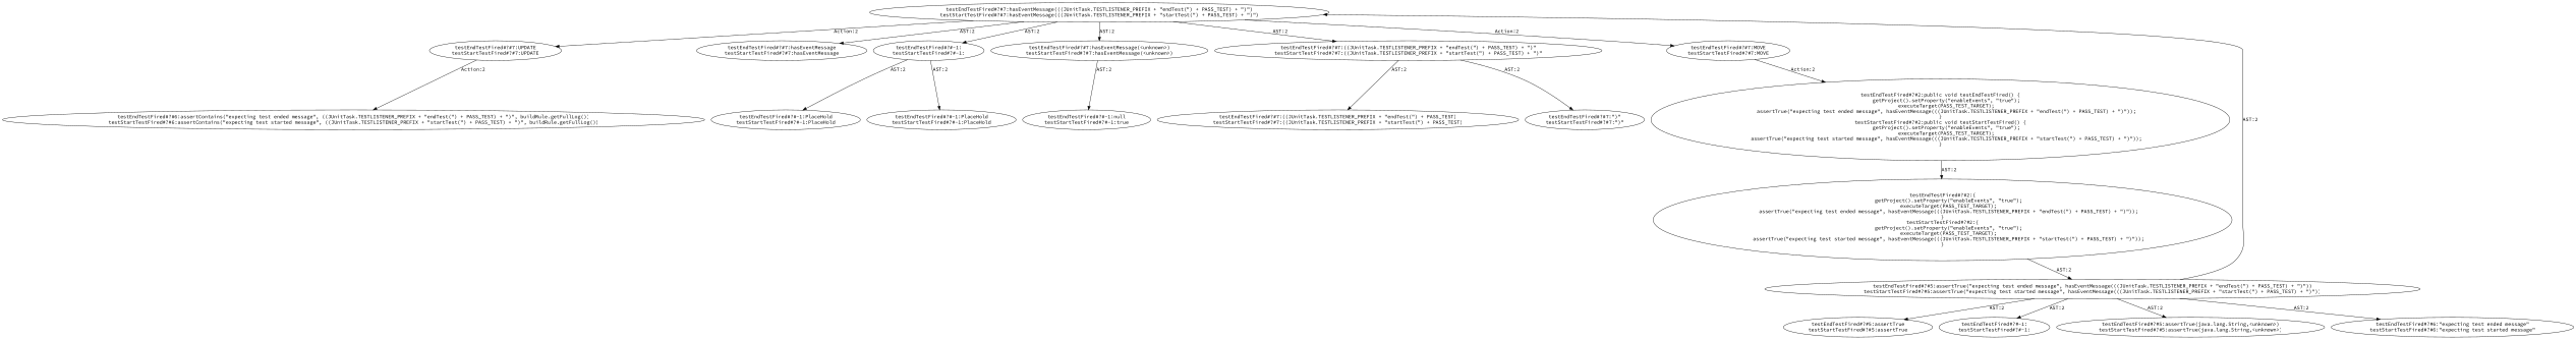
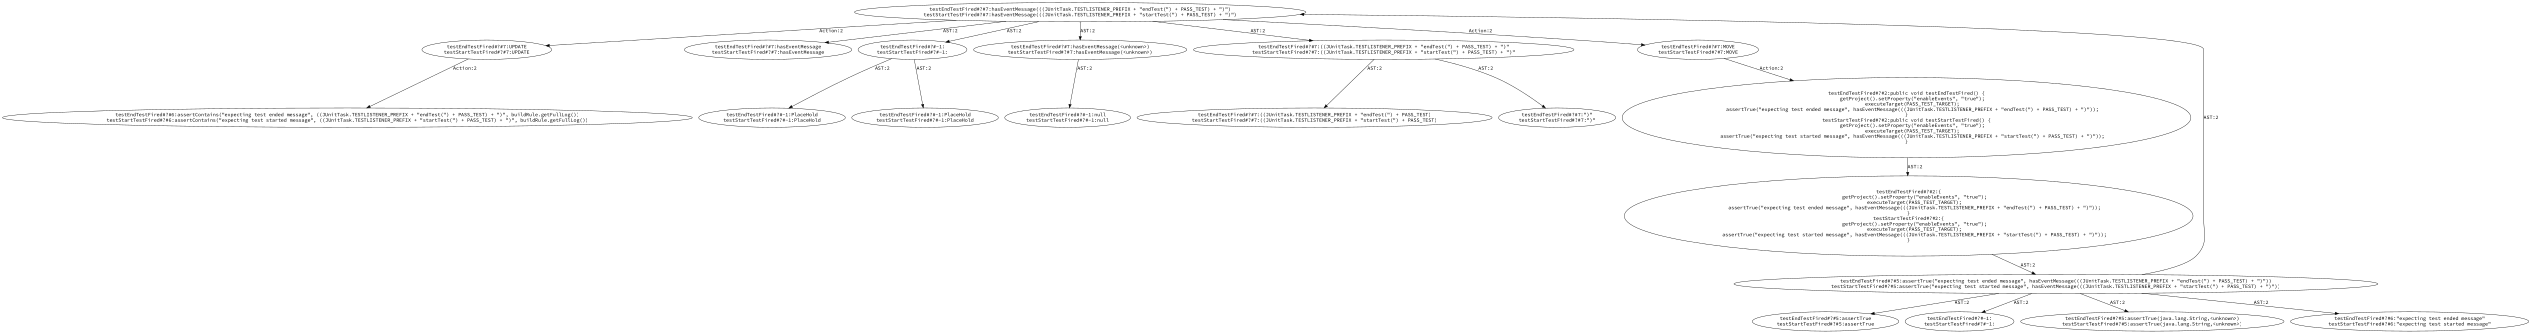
  digraph {
    fontname="Source Code Pro"
    node [fontname="Source Code Pro" shape=ellipse]
    edge [fontname="Source Code Pro"]
    n1 [label="testEndTestFired#?#7:UPDATE\ntestStartTestFired#?#7:UPDATE"]
    n2 [label="testEndTestFired#?#6:assertContains(\"expecting test ended message\", ((JUnitTask.TESTLISTENER_PREFIX + \"endTest(\") + PASS_TEST) + \")\", buildRule.getFullLog())\ntestStartTestFired#?#6:assertContains(\"expecting test started message\", ((JUnitTask.TESTLISTENER_PREFIX + \"startTest(\") + PASS_TEST) + \")\", buildRule.getFullLog())"]
    n3 [label="testEndTestFired#?#7:hasEventMessage(((JUnitTask.TESTLISTENER_PREFIX + \"endTest(\") + PASS_TEST) + \")\")\ntestStartTestFired#?#7:hasEventMessage(((JUnitTask.TESTLISTENER_PREFIX + \"startTest(\") + PASS_TEST) + \")\")"]
    n4 [label="testEndTestFired#?#7:hasEventMessage\ntestStartTestFired#?#7:hasEventMessage"]
    n5 [label="testEndTestFired#?#-1:\ntestStartTestFired#?#-1:"]
    n6 [label="testEndTestFired#?#7:hasEventMessage(<unknown>)\ntestStartTestFired#?#7:hasEventMessage(<unknown>)"]
    n7 [label="testEndTestFired#?#7:((JUnitTask.TESTLISTENER_PREFIX + \"endTest(\") + PASS_TEST) + \")\"\ntestStartTestFired#?#7:((JUnitTask.TESTLISTENER_PREFIX + \"startTest(\") + PASS_TEST) + \")\""]
    n8 [label="testEndTestFired#?#7:MOVE\ntestStartTestFired#?#7:MOVE"]
    n9 [label="testEndTestFired#?#-1:PlaceHold\ntestStartTestFired#?#-1:PlaceHold"]
    n10 [label="testEndTestFired#?#-1:PlaceHold\ntestStartTestFired#?#-1:PlaceHold"]
-   n11 [label="testEndTestFired#?#-1:null\ntestStartTestFired#?#-1:true"]
+   n11 [label="testEndTestFired#?#-1:null\ntestStartTestFired#?#-1:null"]
    n12 [label="testEndTestFired#?#7:((JUnitTask.TESTLISTENER_PREFIX + \"endTest(\") + PASS_TEST)\ntestStartTestFired#?#7:((JUnitTask.TESTLISTENER_PREFIX + \"startTest(\") + PASS_TEST)"]
    n13 [label="testEndTestFired#?#7:\")\"\ntestStartTestFired#?#7:\")\""]
    n14 [label="testEndTestFired#?#2:public void testEndTestFired() \{\n    getProject().setProperty(\"enableEvents\", \"true\");\n    executeTarget(PASS_TEST_TARGET);\n    assertTrue(\"expecting test ended message\", hasEventMessage(((JUnitTask.TESTLISTENER_PREFIX + \"endTest(\") + PASS_TEST) + \")\"));\n\}\ntestStartTestFired#?#2:public void testStartTestFired() \{\n    getProject().setProperty(\"enableEvents\", \"true\");\n    executeTarget(PASS_TEST_TARGET);\n    assertTrue(\"expecting test started message\", hasEventMessage(((JUnitTask.TESTLISTENER_PREFIX + \"startTest(\") + PASS_TEST) + \")\"));\n\}"]
    n15 [label="testEndTestFired#?#5:assertTrue(\"expecting test ended message\", hasEventMessage(((JUnitTask.TESTLISTENER_PREFIX + \"endTest(\") + PASS_TEST) + \")\"))\ntestStartTestFired#?#5:assertTrue(\"expecting test started message\", hasEventMessage(((JUnitTask.TESTLISTENER_PREFIX + \"startTest(\") + PASS_TEST) + \")\"))"]
    n16 [label="testEndTestFired#?#5:assertTrue\ntestStartTestFired#?#5:assertTrue"]
    n17 [label="testEndTestFired#?#-1:\ntestStartTestFired#?#-1:"]
    n18 [label="testEndTestFired#?#5:assertTrue(java.lang.String,<unknown>)\ntestStartTestFired#?#5:assertTrue(java.lang.String,<unknown>)"]
    n19 [label="testEndTestFired#?#6:\"expecting test ended message\"\ntestStartTestFired#?#6:\"expecting test started message\""]
    n20 [label="testEndTestFired#?#2:\{\n    getProject().setProperty(\"enableEvents\", \"true\");\n    executeTarget(PASS_TEST_TARGET);\n    assertTrue(\"expecting test ended message\", hasEventMessage(((JUnitTask.TESTLISTENER_PREFIX + \"endTest(\") + PASS_TEST) + \")\"));\n\}\ntestStartTestFired#?#2:\{\n    getProject().setProperty(\"enableEvents\", \"true\");\n    executeTarget(PASS_TEST_TARGET);\n    assertTrue(\"expecting test started message\", hasEventMessage(((JUnitTask.TESTLISTENER_PREFIX + \"startTest(\") + PASS_TEST) + \")\"));\n\}"]
    n1 -> n2 [label="Action:2"]
    n3 -> n1 [label="Action:2"]
    n3 -> n4 [label="AST:2"]
    n3 -> n5 [label="AST:2"]
    n3 -> n6 [label="AST:2"]
    n3 -> n7 [label="AST:2"]
    n3 -> n8 [label="Action:2"]
    n5 -> n9 [label="AST:2"]
    n5 -> n10 [label="AST:2"]
    n6 -> n11 [label="AST:2"]
    n7 -> n12 [label="AST:2"]
    n7 -> n13 [label="AST:2"]
    n8 -> n14 [label="Action:2"]
    n14 -> n20 [label="AST:2"]
    n15 -> n3 [label="AST:2"]
    n15 -> n16 [label="AST:2"]
    n15 -> n17 [label="AST:2"]
    n15 -> n18 [label="AST:2"]
    n15 -> n19 [label="AST:2"]
    n20 -> n15 [label="AST:2"]
  }
